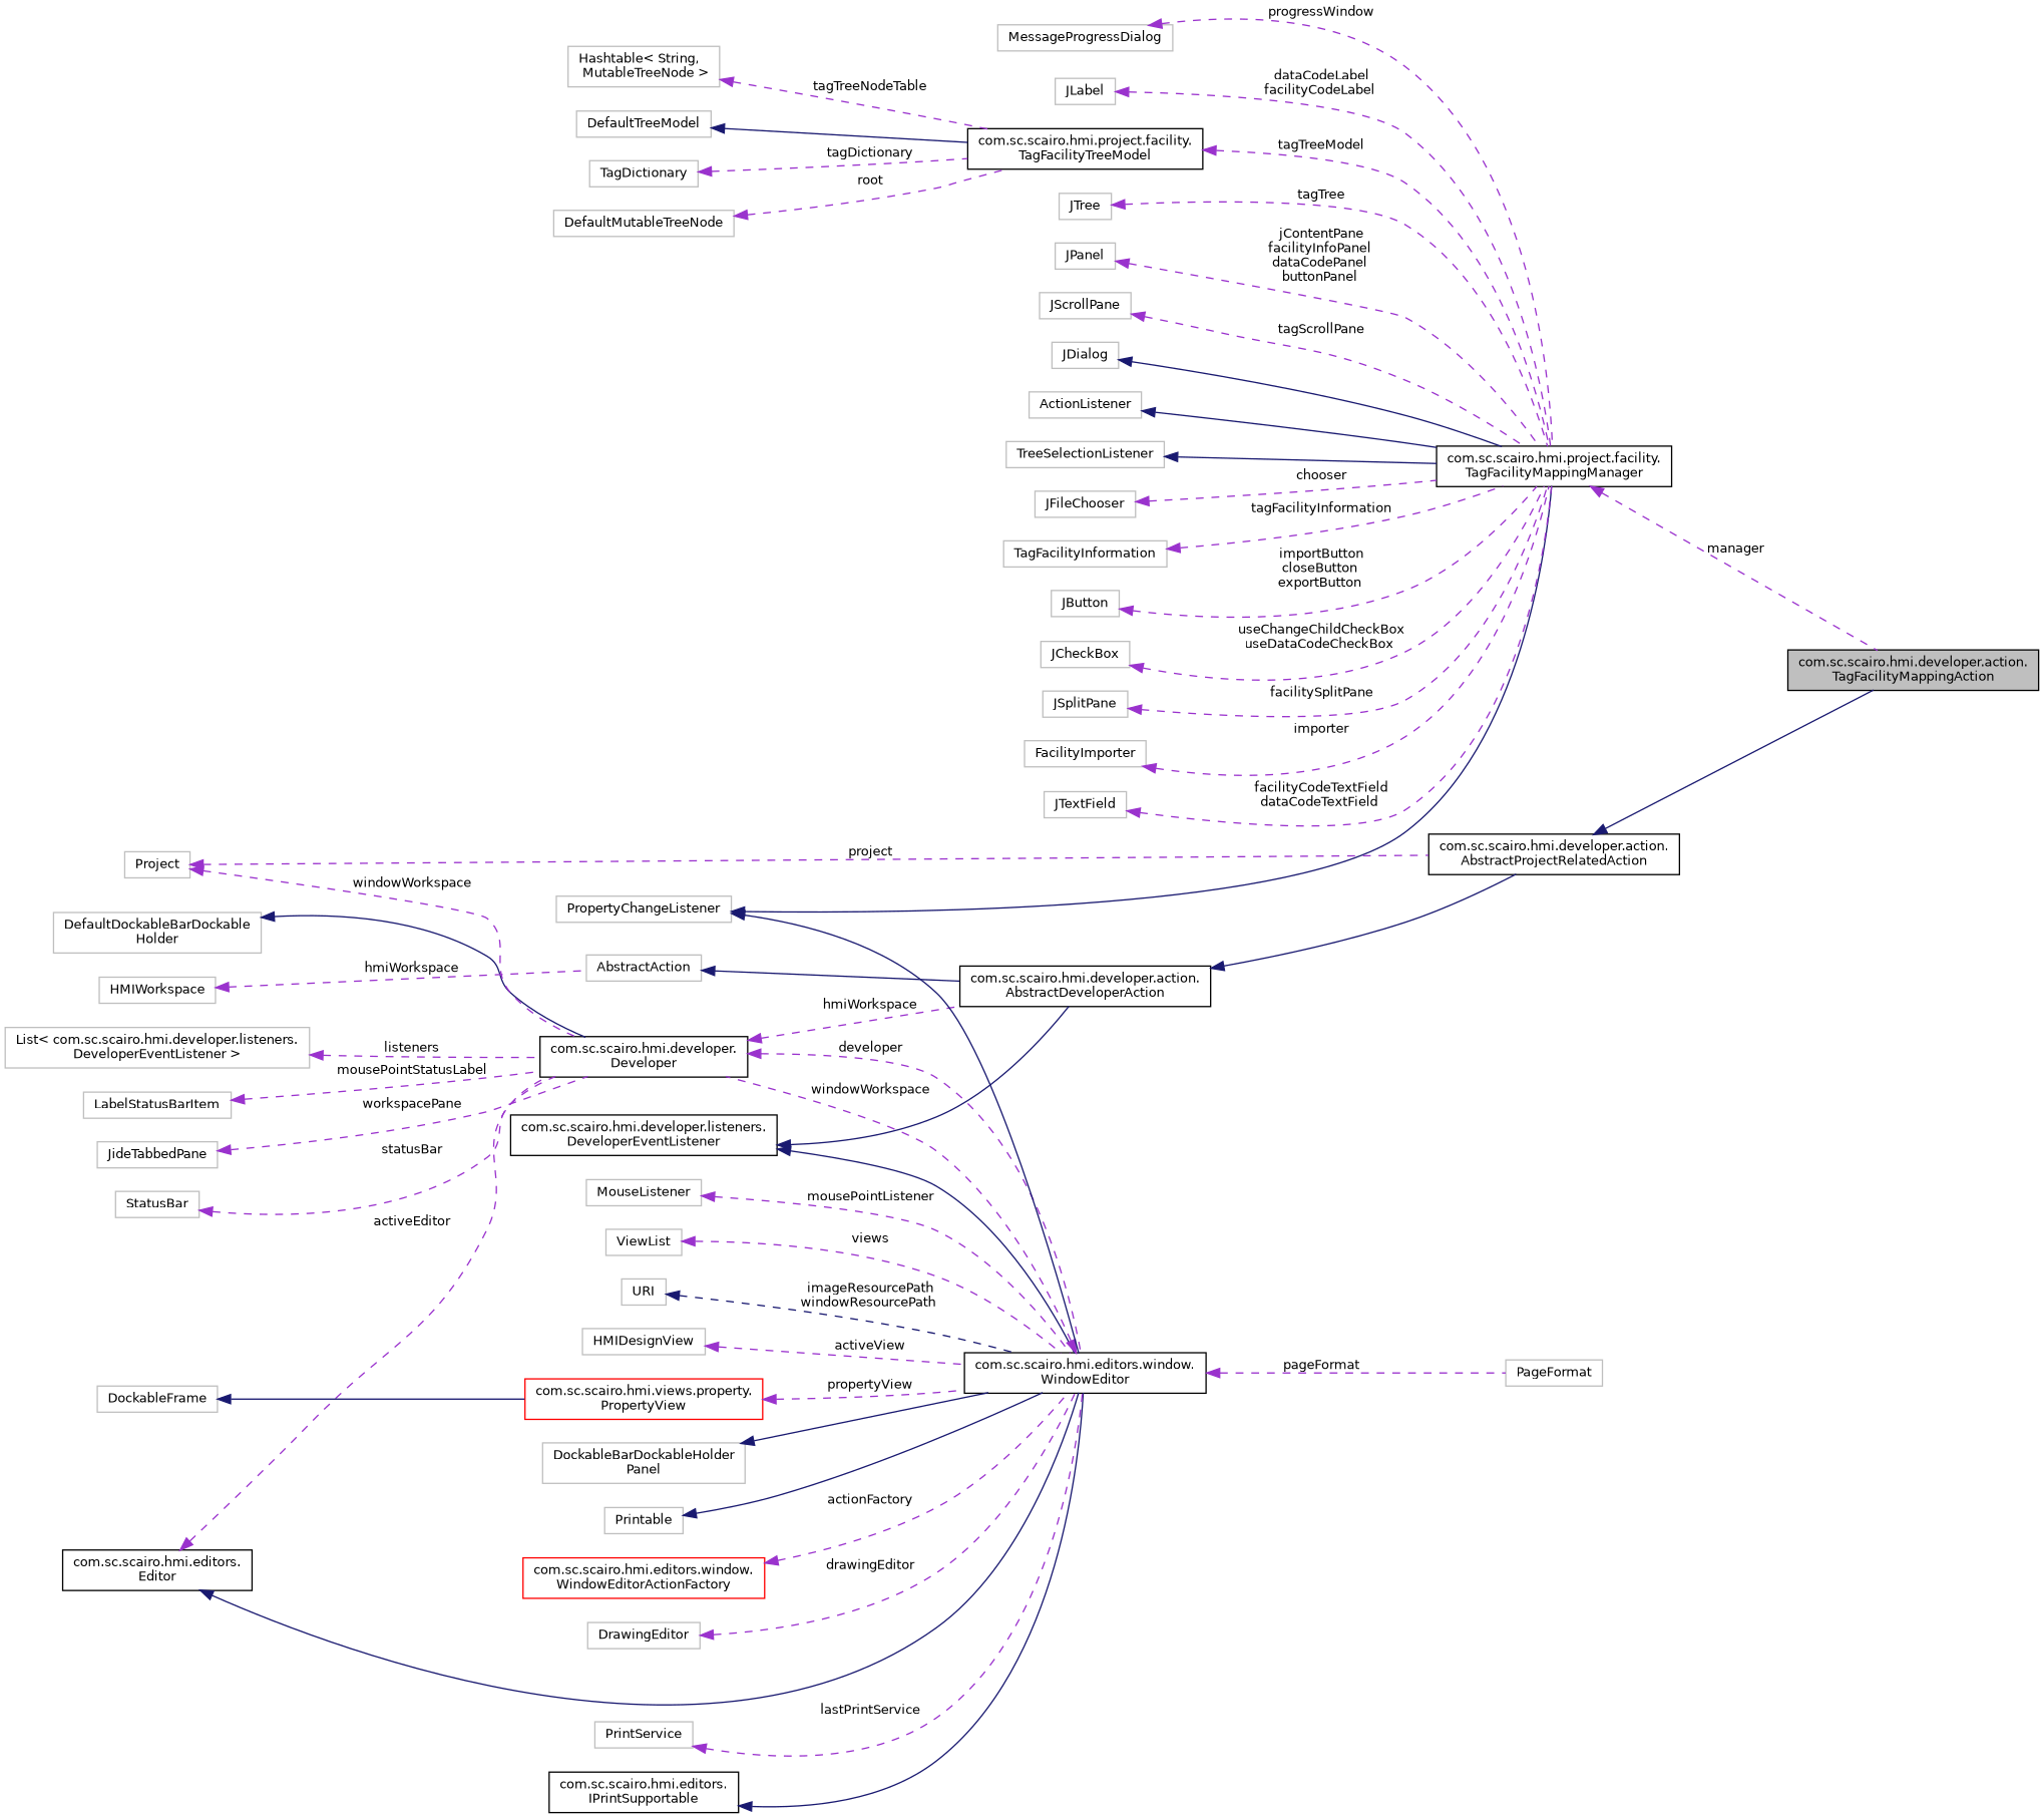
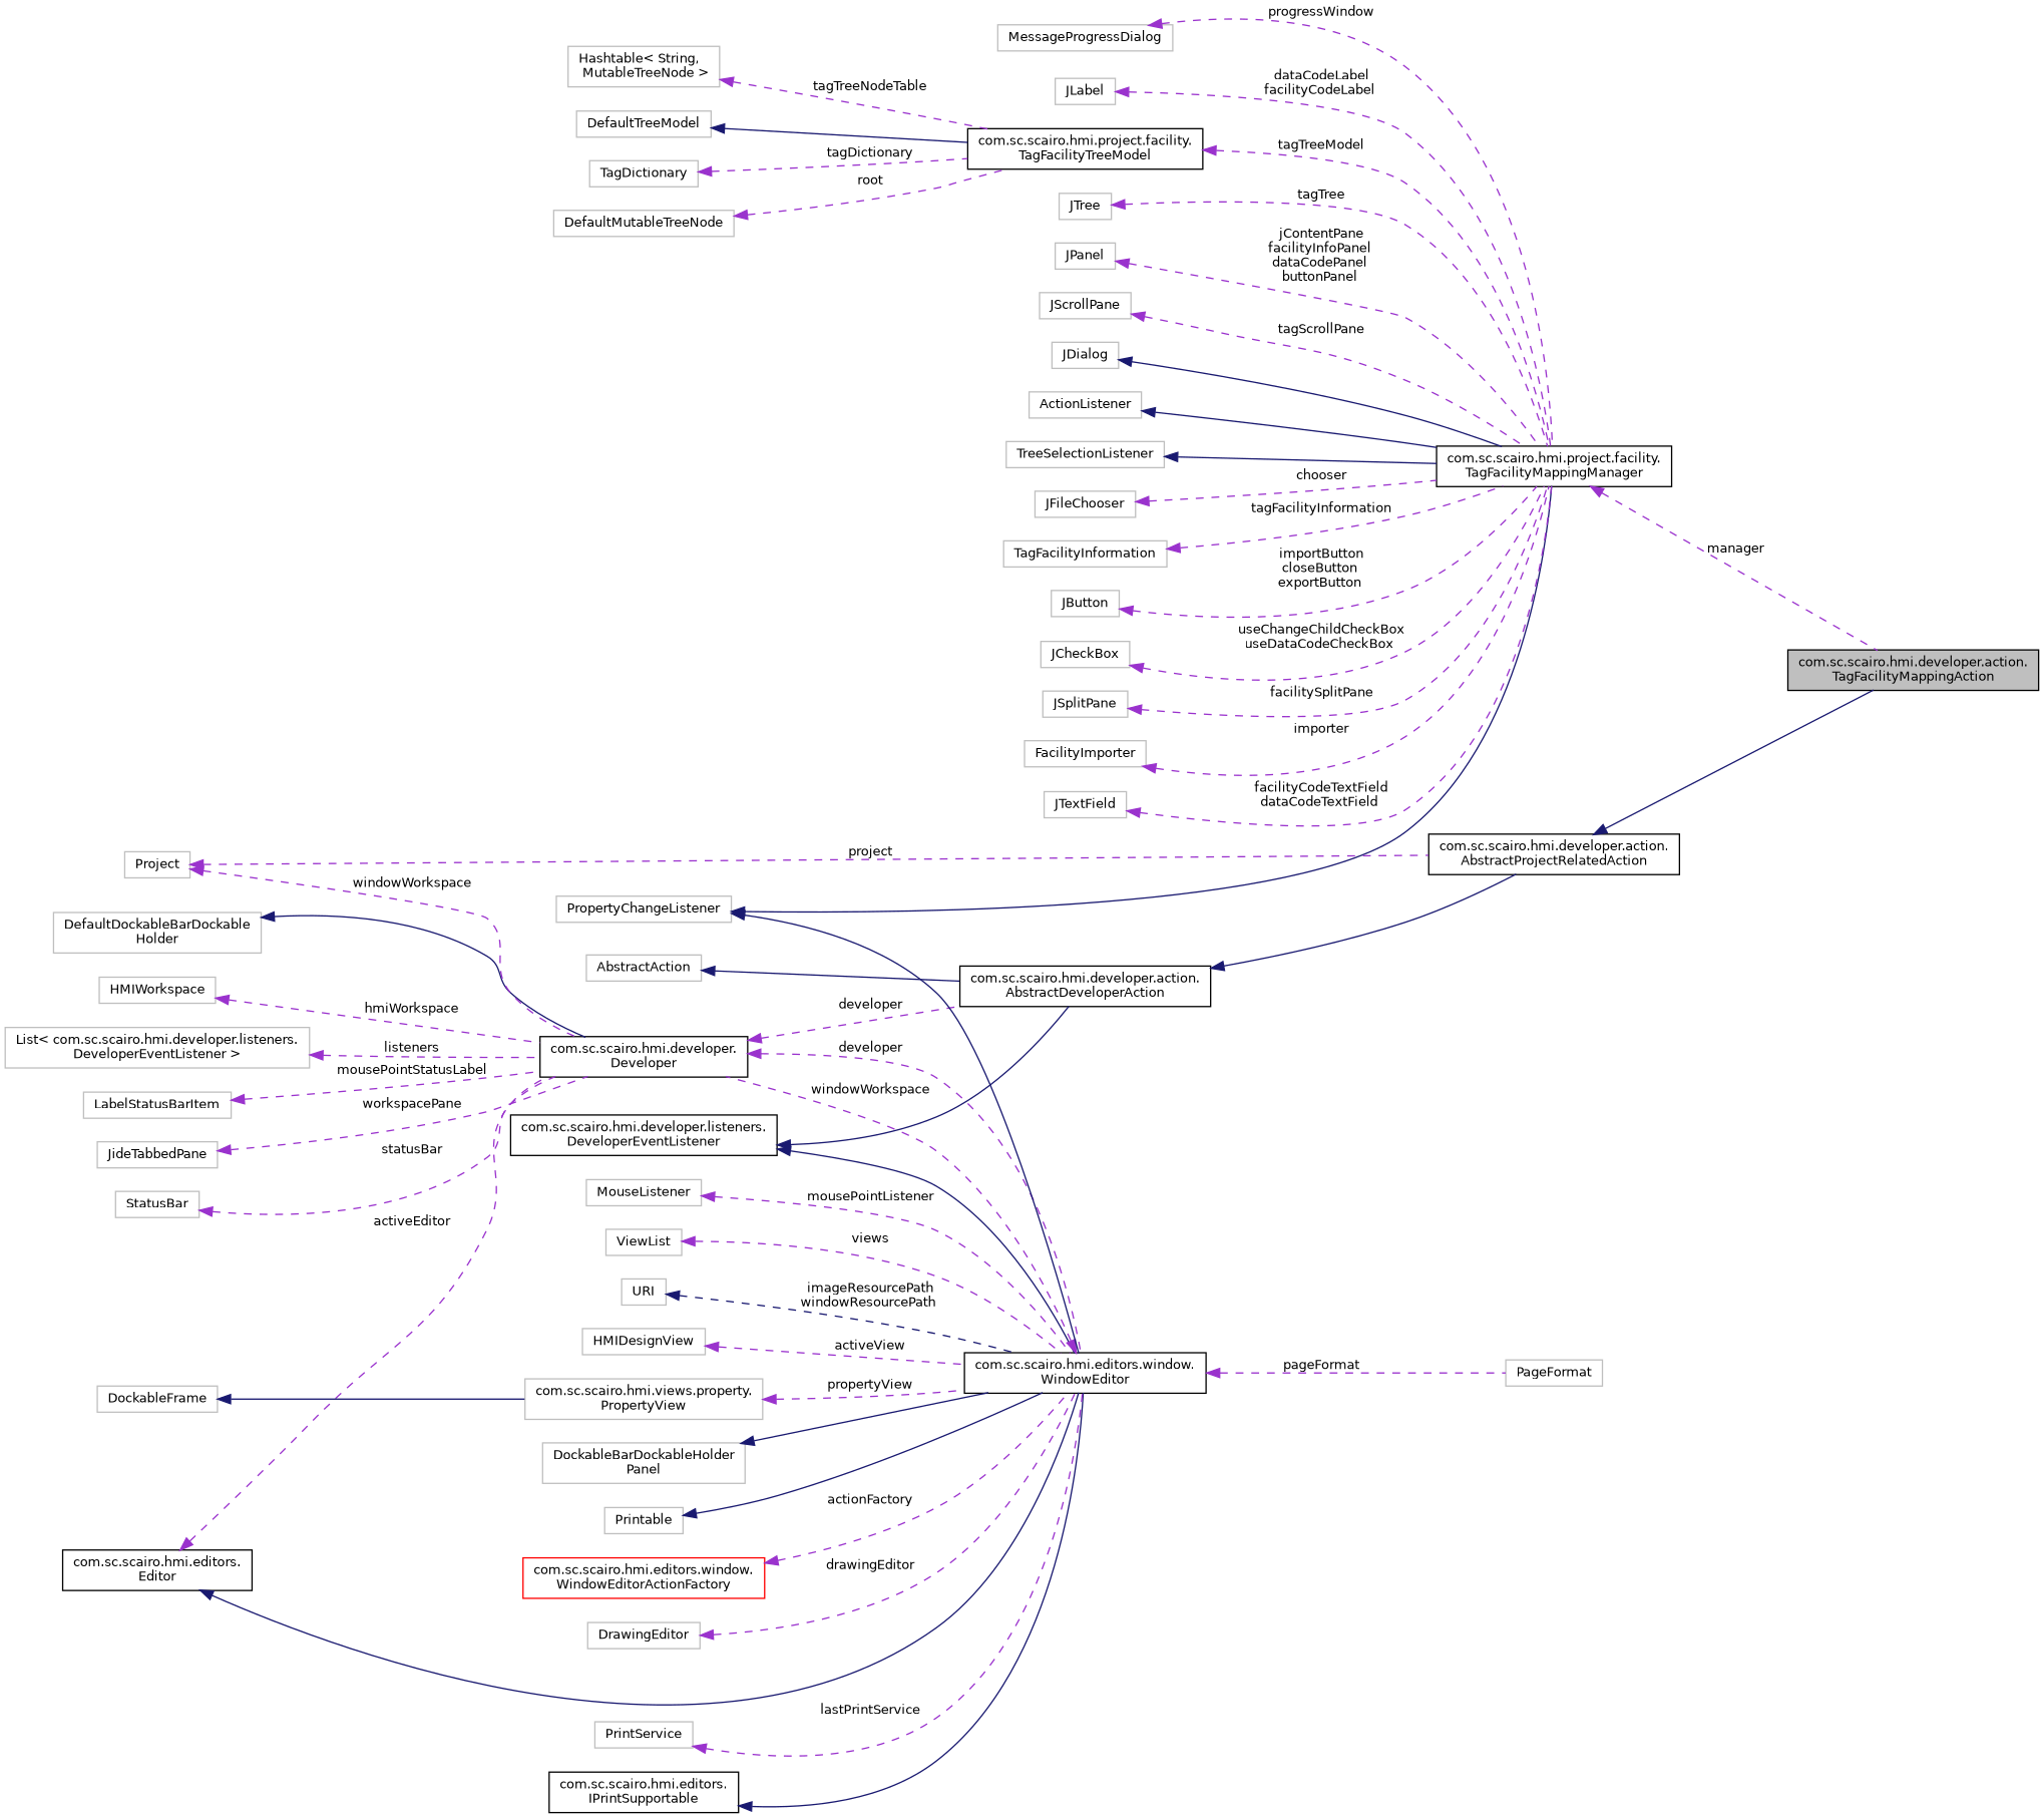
  digraph {
    rankdir=LR
    node [color=grey75 fillcolor=white fontname=Helvetica fontsize=10 shape=record style=filled]
    edge [color=darkorchid3 dir=back fontname=Helvetica fontsize=10 labelfontname=Helvetica labelfontsize=10 style=dashed]
    n1 [color=black fillcolor=grey75 fontcolor=black height=0.2 label="com.sc.scairo.hmi.developer.action.\lTagFacilityMappingAction" width=0.4]
    n2 [color=black height=0.2 label="com.sc.scairo.hmi.developer.action.\lAbstractProjectRelatedAction" width=0.4]
    n3 [color=black height=0.2 label="com.sc.scairo.hmi.developer.action.\lAbstractDeveloperAction" width=0.4]
    n4 [height=0.2 label=AbstractAction width=0.4]
    n5 [color=black height=0.2 label="com.sc.scairo.hmi.developer.listeners.\lDeveloperEventListener" width=0.4]
    n6 [color=black height=0.2 label="com.sc.scairo.hmi.editors.window.\lWindowEditor" width=0.4]
    n7 [color=black height=0.2 label="com.sc.scairo.hmi.developer.\lDeveloper" width=0.4]
    n8 [height=0.2 label=PageFormat width=0.4]
    n9 [height=0.2 label="DefaultDockableBarDockable\lHolder" width=0.4]
    n10 [height=0.2 label=HMIWorkspace width=0.4]
    n11 [height=0.2 label="DockableBarDockableHolder\lPanel" width=0.4]
    n12 [height=0.2 label=PropertyChangeListener width=0.4]
    n13 [color=black height=0.2 label="com.sc.scairo.hmi.project.facility.\lTagFacilityMappingManager" width=0.4]
    n14 [color=black height=0.2 label="com.sc.scairo.hmi.editors.\lEditor" width=0.4]
    n15 [color=black height=0.2 label="com.sc.scairo.hmi.editors.\lIPrintSupportable" width=0.4]
    n16 [height=0.2 label=Printable width=0.4]
    n17 [height=0.2 label=DrawingEditor width=0.4]
    n18 [height=0.2 label=PrintService width=0.4]
    n19 [height=0.2 label=MouseListener width=0.4]
    n20 [height=0.2 label=ViewList width=0.4]
    n21 [height=0.2 label=URI width=0.4]
    n22 [height=0.2 label=HMIDesignView width=0.4]
-   n23 [color=red height=0.2 label="com.sc.scairo.hmi.views.property.\lPropertyView" width=0.4]
+   n23 [height=0.2 label="com.sc.scairo.hmi.views.property.\lPropertyView" width=0.4]
    n24 [height=0.2 label=DockableFrame width=0.4]
    n25 [color=red height=0.2 label="com.sc.scairo.hmi.editors.window.\lWindowEditorActionFactory" width=0.4]
    n26 [height=0.2 label=LabelStatusBarItem width=0.4]
    n27 [height=0.2 label=JideTabbedPane width=0.4]
    n28 [height=0.2 label=StatusBar width=0.4]
    n29 [height=0.2 label=Project width=0.4]
    n30 [height=0.2 label="List\< com.sc.scairo.hmi.developer.listeners.\lDeveloperEventListener \>" width=0.4]
    n31 [height=0.2 label=JDialog width=0.4]
    n32 [height=0.2 label=ActionListener width=0.4]
    n33 [height=0.2 label=TreeSelectionListener width=0.4]
    n34 [height=0.2 label=JFileChooser width=0.4]
    n35 [height=0.2 label=TagFacilityInformation width=0.4]
    n36 [height=0.2 label=JButton width=0.4]
    n37 [height=0.2 label=JCheckBox width=0.4]
    n38 [height=0.2 label=JSplitPane width=0.4]
    n39 [height=0.2 label=FacilityImporter width=0.4]
    n40 [height=0.2 label=JTextField width=0.4]
    n41 [height=0.2 label=MessageProgressDialog width=0.4]
    n42 [height=0.2 label=JLabel width=0.4]
    n43 [height=0.2 label=JTree width=0.4]
    n44 [height=0.2 label=JPanel width=0.4]
    n45 [height=0.2 label=JScrollPane width=0.4]
    n46 [color=black height=0.2 label="com.sc.scairo.hmi.project.facility.\lTagFacilityTreeModel" width=0.4]
    n47 [height=0.2 label=DefaultTreeModel width=0.4]
    n48 [height=0.2 label=TagDictionary width=0.4]
    n49 [height=0.2 label=DefaultMutableTreeNode width=0.4]
    n50 [height=0.2 label="Hashtable\< String,\l MutableTreeNode \>" width=0.4]
    n2 -> n1 [color=midnightblue style=solid]
    n3 -> n2 [color=midnightblue style=solid]
    n4 -> n3 [color=midnightblue style=solid]
    n5 -> n3 [color=midnightblue style=solid]
    n5 -> n6 [color=midnightblue style=solid]
    n6 -> n7 [label=" windowWorkspace"]
    n6 -> n8 [label=" pageFormat"]
-   n7 -> n3 [label=" hmiWorkspace"]
+   n7 -> n3 [label=" developer"]
    n7 -> n6 [label=" developer"]
    n9 -> n7 [color=midnightblue style=solid]
-   n10 -> n4 [label=" hmiWorkspace"]
+   n10 -> n7 [label=" hmiWorkspace"]
    n11 -> n6 [color=midnightblue style=solid]
    n12 -> n6 [color=midnightblue style=solid]
    n12 -> n13 [color=midnightblue style=solid]
    n13 -> n1 [label=" manager"]
    n14 -> n6 [color=midnightblue style=solid]
    n14 -> n7 [label=" activeEditor"]
    n15 -> n6 [color=midnightblue style=solid]
    n16 -> n6 [color=midnightblue style=solid]
    n17 -> n6 [label=" drawingEditor"]
    n18 -> n6 [label=" lastPrintService"]
    n19 -> n6 [label=" mousePointListener"]
    n20 -> n6 [label=" views"]
    n21 -> n6 [color=midnightblue label=" imageResourcePath\nwindowResourcePath"]
    n22 -> n6 [label=" activeView"]
    n23 -> n6 [label=" propertyView"]
    n24 -> n23 [color=midnightblue style=solid]
    n25 -> n6 [label=" actionFactory"]
    n26 -> n7 [label=" mousePointStatusLabel"]
    n27 -> n7 [label=" workspacePane"]
    n28 -> n7 [label=" statusBar"]
    n29 -> n2 [label=" project"]
    n29 -> n7 [label=" windowWorkspace"]
    n30 -> n7 [label=" listeners"]
    n31 -> n13 [color=midnightblue style=solid]
    n32 -> n13 [color=midnightblue style=solid]
    n33 -> n13 [color=midnightblue style=solid]
    n34 -> n13 [label=" chooser"]
    n35 -> n13 [label=" tagFacilityInformation"]
    n36 -> n13 [label=" importButton\ncloseButton\nexportButton"]
    n37 -> n13 [label=" useChangeChildCheckBox\nuseDataCodeCheckBox"]
    n38 -> n13 [label=" facilitySplitPane"]
    n39 -> n13 [label=" importer"]
    n40 -> n13 [label=" facilityCodeTextField\ndataCodeTextField"]
    n41 -> n13 [label=" progressWindow"]
    n42 -> n13 [label=" dataCodeLabel\nfacilityCodeLabel"]
    n43 -> n13 [label=" tagTree"]
    n44 -> n13 [label=" jContentPane\nfacilityInfoPanel\ndataCodePanel\nbuttonPanel"]
    n45 -> n13 [label=" tagScrollPane"]
    n46 -> n13 [label=" tagTreeModel"]
    n47 -> n46 [color=midnightblue style=solid]
    n48 -> n46 [label=" tagDictionary"]
    n49 -> n46 [label=" root"]
    n50 -> n46 [label=" tagTreeNodeTable"]
  }
